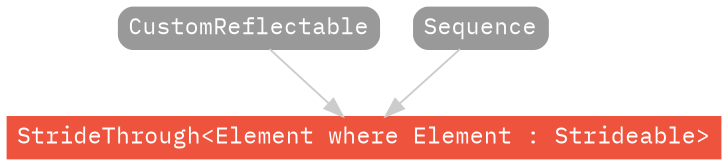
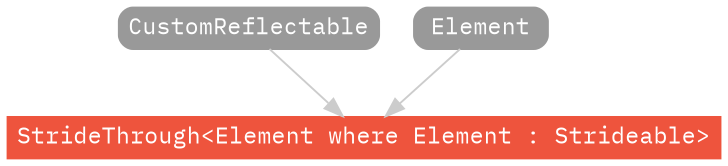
  strict digraph {
    fontname="IBM Plex Mono"
    node [color="#999999" fillcolor="#999999" fontcolor=white fontname="IBM Plex Mono" fontsize=12 margin="0.07,0.05" shape=box style="filled,rounded"]
    edge [color="#cccccc" fontname="IBM Plex Mono"]
    "StrideThrough<Element where Element : Strideable>" [color="#ee543d" fillcolor="#ee543d" height=0.3 style=filled]
    CustomReflectable [height=0.3]
-   Sequence [height=0.3]
+   Sequence [height=0.3 label=Element]
    subgraph sub_1 {
      rank=max
      "StrideThrough<Element where Element : Strideable>"
    }
    CustomReflectable -> "StrideThrough<Element where Element : Strideable>"
    Sequence -> "StrideThrough<Element where Element : Strideable>"
  }
